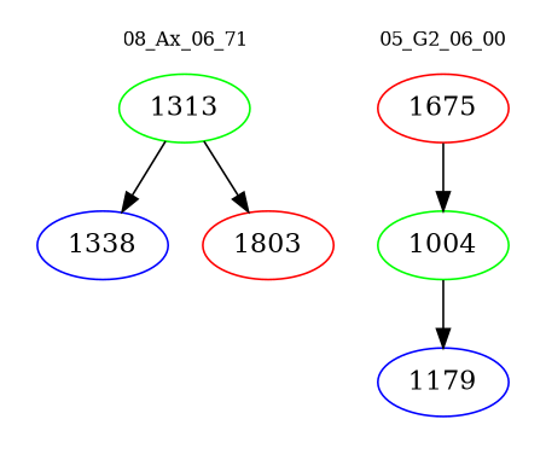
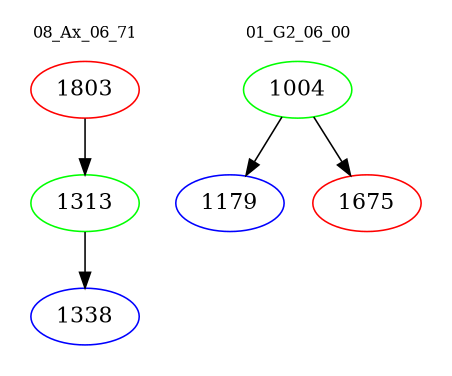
  digraph {
    node [color=green]
    edge [color=black]
    n1 [label=1313]
    n2 [color=blue label=1338]
    n3 [color=red label=1803]
    n4 [label=1004]
    n5 [color=blue label=1179]
    n6 [color=red label=1675]
    subgraph cluster_1 {
      color=white
      fontsize=10
      label="08_Ax_06_71"
      n1
      n2
      n3
    }
    subgraph cluster_2 {
      color=white
      fontsize=10
-     label="05_G2_06_00"
+     label="01_G2_06_00"
      n4
      n5
      n6
    }
    n1 -> n2
-   n1 -> n3
+   n3 -> n1
    n4 -> n5
-   n6 -> n4
+   n4 -> n6
  }
